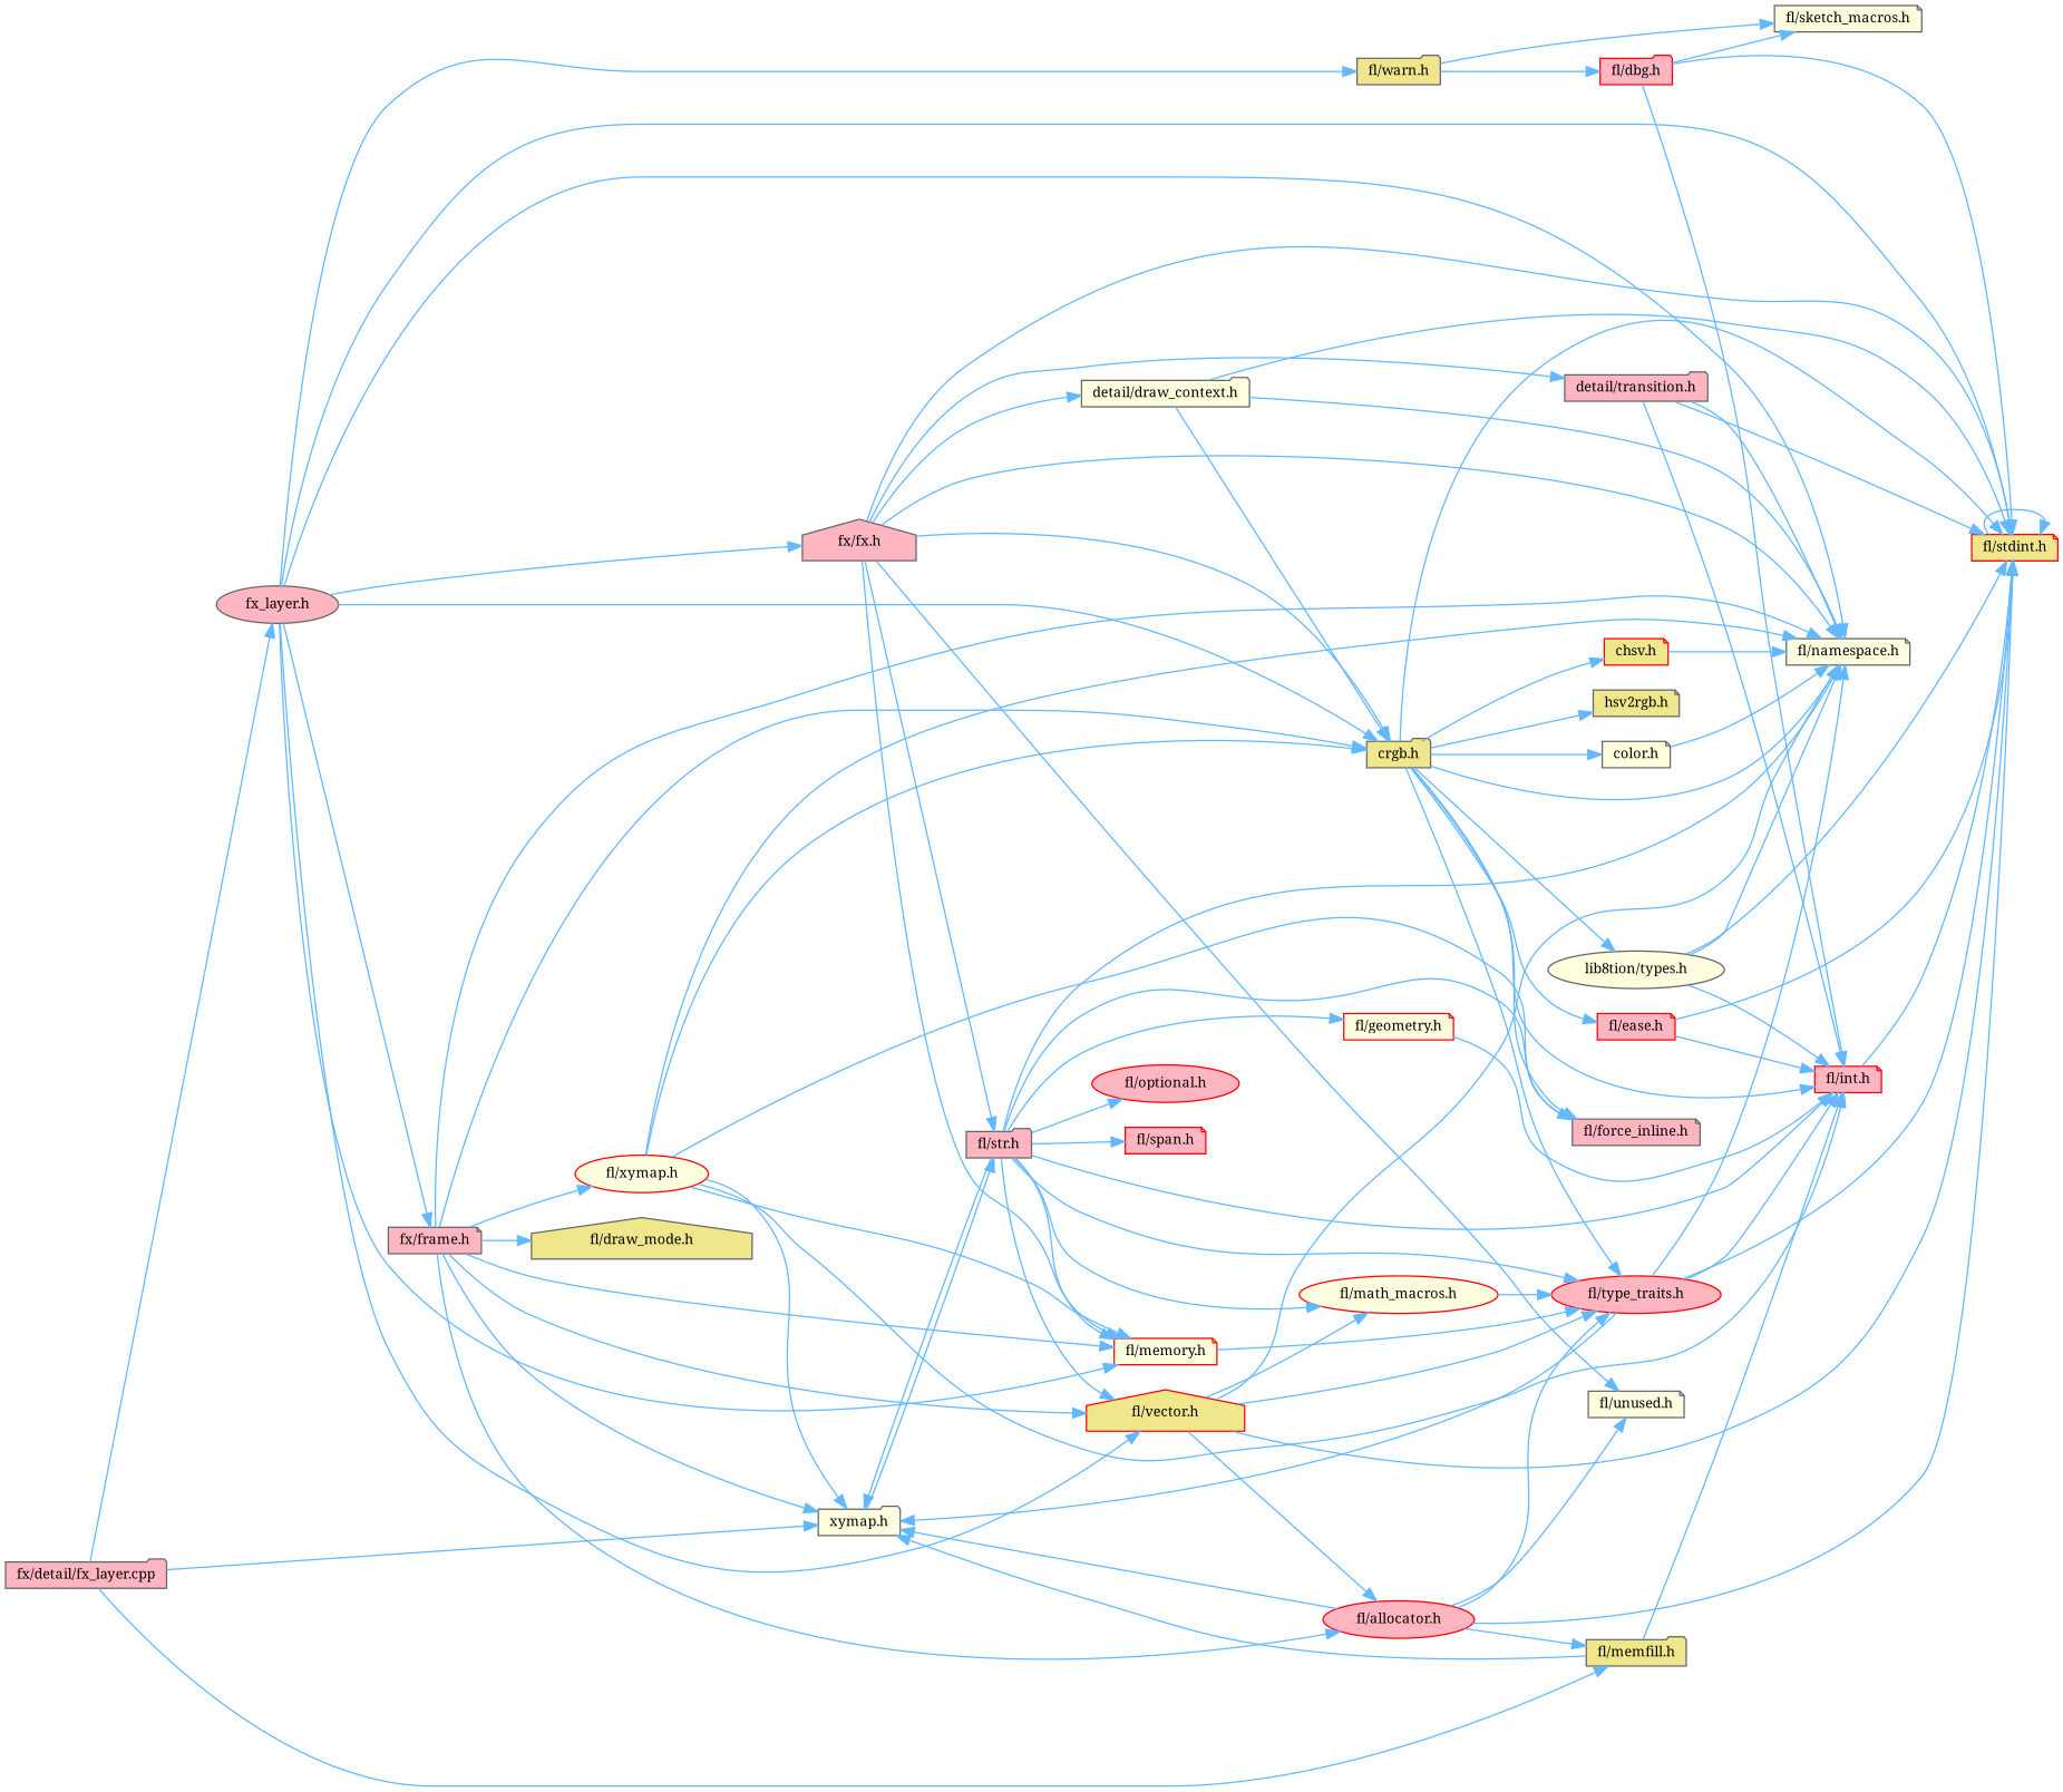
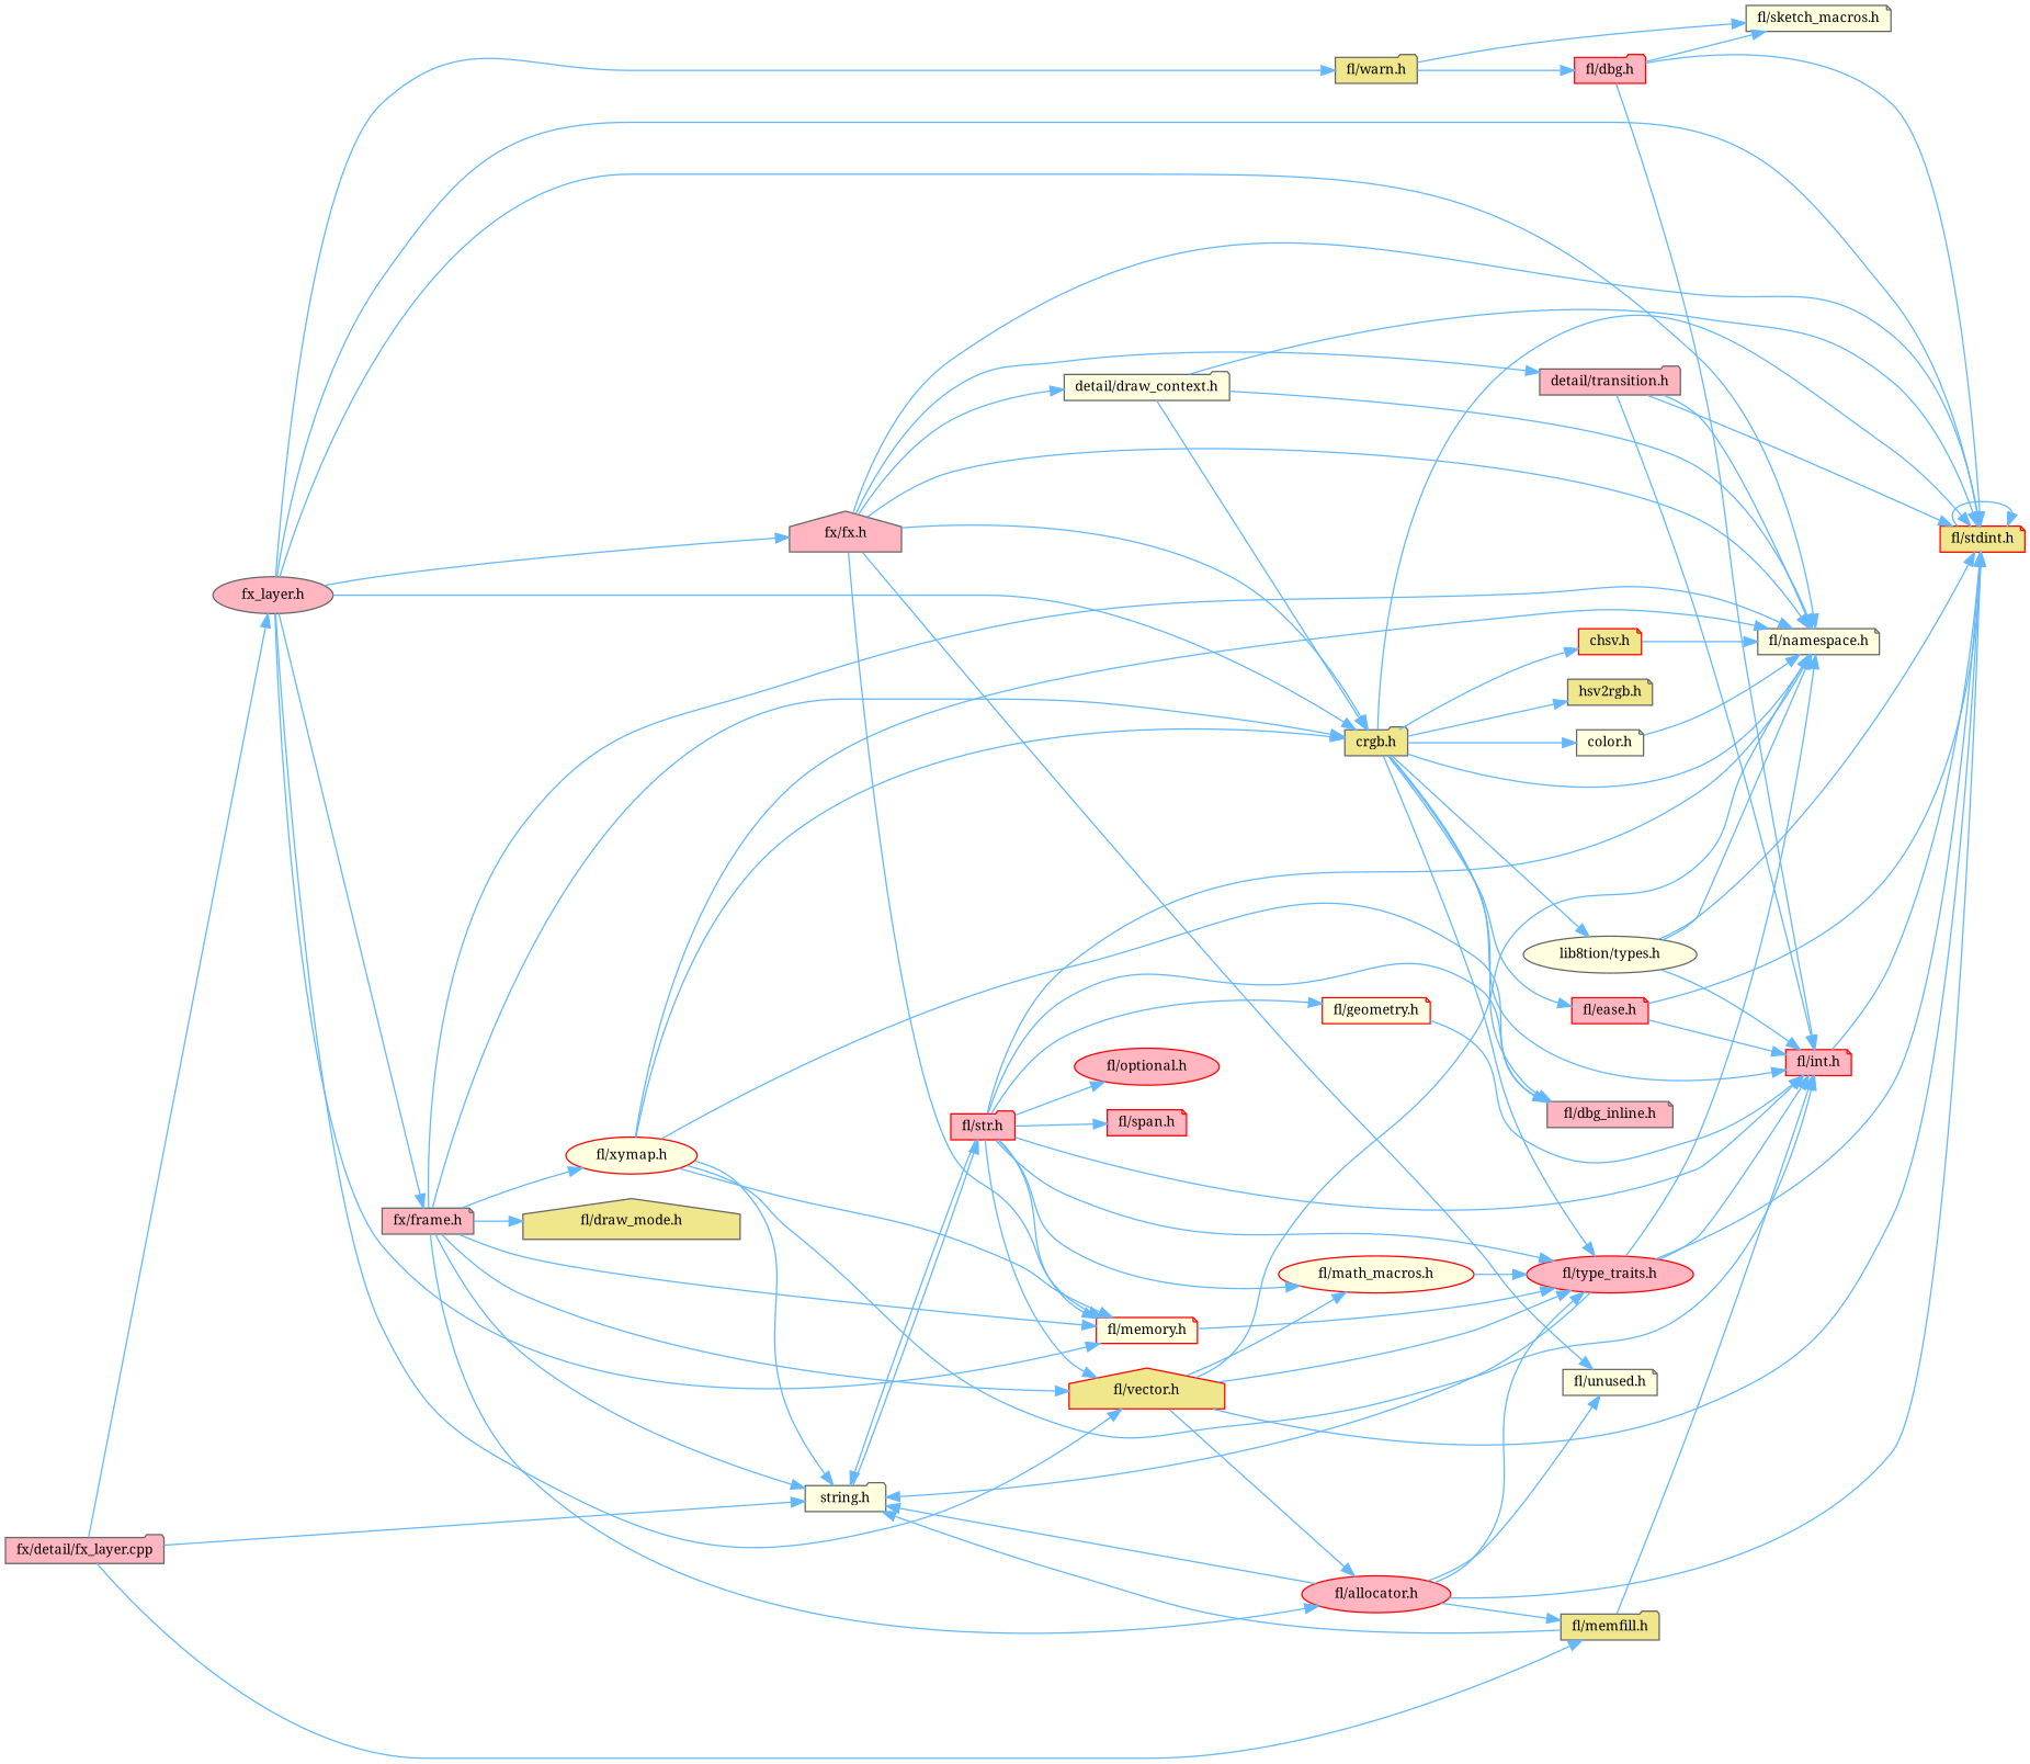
  digraph {
    fontname="Noto Serif"
    rankdir=LR
    node [color=grey40 fillcolor=lightpink fontname="Noto Serif" fontsize=10 shape=note style=filled]
    edge [color=steelblue1 fontname="Noto Serif" fontsize=10 labelfontname=Helvetica labelfontsize=10 style=solid]
    n1 [color=gray40 fontcolor=black height=0.2 label="fx/detail/fx_layer.cpp" shape=folder width=0.4]
-   n2 [fillcolor=lightyellow height=0.2 label="xymap.h" shape=folder width=0.4]
+   n2 [fillcolor=lightyellow height=0.2 label="string.h" shape=folder width=0.4]
    n3 [fillcolor=khaki height=0.2 label="fl/memfill.h" shape=folder width=0.4]
    n4 [height=0.2 label="fx_layer.h" shape=ellipse width=0.4]
-   n5 [height=0.2 label="fl/str.h" shape=folder width=0.4]
+   n5 [color=red height=0.2 label="fl/str.h" shape=folder width=0.4]
    n6 [color=red height=0.2 label="fl/int.h" width=0.4]
    n7 [fillcolor=lightyellow height=0.2 label="fl/namespace.h" width=0.4]
    n8 [color=red fillcolor=lightyellow height=0.2 label="fl/memory.h" width=0.4]
    n9 [color=red fillcolor=khaki height=0.2 label="fl/vector.h" shape=house width=0.4]
    n10 [color=red fillcolor=khaki height=0.2 label="fl/stdint.h" width=0.4]
    n11 [fillcolor=khaki height=0.2 label="crgb.h" shape=folder width=0.4]
    n12 [fillcolor=khaki height=0.2 label="fl/warn.h" shape=folder width=0.4]
    n13 [height=0.2 label="fx/frame.h" width=0.4]
    n14 [height=0.2 label="fx/fx.h" shape=house width=0.4]
    n15 [color=red fillcolor=lightyellow height=0.2 label="fl/geometry.h" width=0.4]
    n16 [color=red fillcolor=lightyellow height=0.2 label="fl/math_macros.h" shape=ellipse width=0.4]
    n17 [color=red height=0.2 label="fl/type_traits.h" shape=ellipse width=0.4]
    n18 [color=red height=0.2 label="fl/optional.h" shape=ellipse width=0.4]
    n19 [color=red height=0.2 label="fl/span.h" width=0.4]
-   n20 [height=0.2 label="fl/force_inline.h" width=0.4]
+   n20 [height=0.2 label="fl/dbg_inline.h" width=0.4]
    n21 [color=red height=0.2 label="fl/allocator.h" shape=ellipse width=0.4]
    n22 [fillcolor=lightyellow height=0.2 label="fl/unused.h" width=0.4]
    n23 [color=red fillcolor=khaki height=0.2 label="chsv.h" width=0.4]
    n24 [fillcolor=lightyellow height=0.2 label="color.h" width=0.4]
    n25 [fillcolor=lightyellow height=0.2 label="lib8tion/types.h" shape=ellipse width=0.4]
    n26 [fillcolor=khaki height=0.2 label="hsv2rgb.h" width=0.4]
    n27 [color=red height=0.2 label="fl/ease.h" width=0.4]
    n28 [color=red height=0.2 label="fl/dbg.h" shape=folder width=0.4]
    n29 [fillcolor=lightyellow height=0.2 label="fl/sketch_macros.h" width=0.4]
    n30 [color=red fillcolor=lightyellow height=0.2 label="fl/xymap.h" shape=ellipse width=0.4]
    n31 [fillcolor=khaki height=0.2 label="fl/draw_mode.h" shape=house width=0.4]
    n32 [fillcolor=lightyellow height=0.2 label="detail/draw_context.h" shape=folder width=0.4]
    n33 [height=0.2 label="detail/transition.h" shape=folder width=0.4]
    n1 -> n2
    n1 -> n3
    n1 -> n4
    n2 -> n5
    n3 -> n2
    n3 -> n6
    n4 -> n7
    n4 -> n8
    n4 -> n9
    n4 -> n10
    n4 -> n11
    n4 -> n12
    n4 -> n13
    n4 -> n14
    n5 -> n2
    n5 -> n6
    n5 -> n7
    n5 -> n8
    n5 -> n9
    n5 -> n15
    n5 -> n16
    n5 -> n17
    n5 -> n18
    n5 -> n19
    n5 -> n20
    n6 -> n10
    n8 -> n17
    n9 -> n7
    n9 -> n10
    n9 -> n16
    n9 -> n17
    n9 -> n21
    n10 -> n10
    n11 -> n6
    n11 -> n7
    n11 -> n10
    n11 -> n17
    n11 -> n20
    n11 -> n23
    n11 -> n24
    n11 -> n25
    n11 -> n26
    n11 -> n27
    n12 -> n28
    n12 -> n29
    n13 -> n2
    n13 -> n7
    n13 -> n8
    n13 -> n9
    n13 -> n11
    n13 -> n21
    n13 -> n30
    n13 -> n31
-   n14 -> n5
    n14 -> n7
    n14 -> n8
    n14 -> n10
    n14 -> n11
    n14 -> n22
    n14 -> n32
    n14 -> n33
    n15 -> n6
    n16 -> n17
    n17 -> n2
    n17 -> n6
    n17 -> n7
    n17 -> n10
    n21 -> n2
    n21 -> n3
    n21 -> n10
    n21 -> n17
    n21 -> n22
    n23 -> n7
    n24 -> n7
    n25 -> n6
    n25 -> n7
    n25 -> n10
    n27 -> n6
    n27 -> n10
    n28 -> n6
    n28 -> n10
    n28 -> n29
    n30 -> n2
    n30 -> n6
    n30 -> n7
    n30 -> n8
    n30 -> n11
    n30 -> n20
    n32 -> n7
    n32 -> n10
    n32 -> n11
    n33 -> n6
    n33 -> n7
    n33 -> n10
  }
